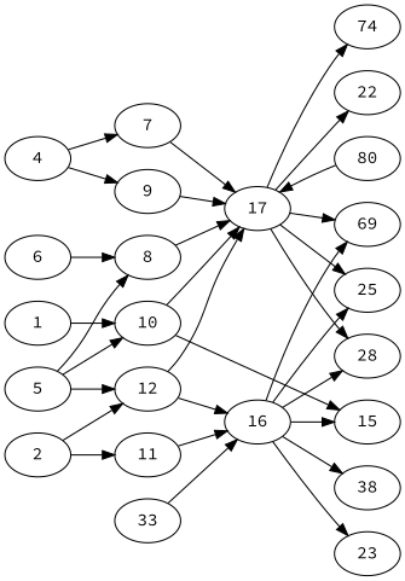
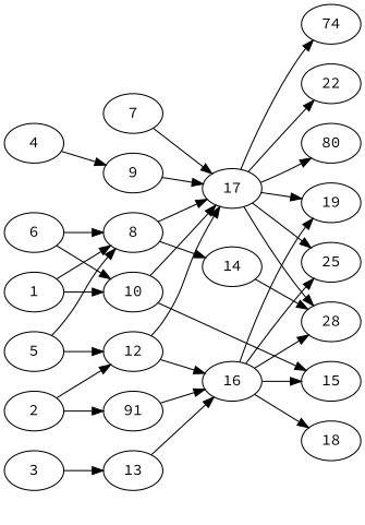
  digraph {
    fontname="Source Code Pro"
    rankdir=LR
    node [alpha=0.11 fontname="Source Code Pro"]
    edge [fontname="Source Code Pro"]
    1 [alpha=0.18 expect_size=26482688]
    8 [alpha=0.01 expect_size=15280128]
    10 [alpha=0.17 expect_size=14215168]
    17 [expect_size=29543424]
+   14 [expect_size=19154944]
    15 [alpha=0.05 expect_size=19665920]
    n7 [alpha=0.14 expect_size=49011712 label=28]
-   19 [alpha=0.00 expect_size=17395712 label=69]
+   19 [alpha=0.00 expect_size=17395712]
    25 [alpha=0.10 expect_size=44697600]
    n10 [alpha=0.13 expect_size=8946688 label=80]
    22 [alpha=0.16 expect_size=46058496]
    n12 [alpha=0.06 expect_size=18555904 label=74]
    2 [alpha=0.04 expect_size=6278144]
-   11 [alpha=0.19 expect_size=8908800]
+   11 [alpha=0.19 expect_size=8908800 label=91]
    12 [alpha=0.04 expect_size=50211840]
    16 [expect_size=33405952]
-   18 [alpha=0.14 expect_size=14360576 label=38]
-   23 [alpha=0.20 expect_size=9112576]
-   13 [alpha=0.04 expect_size=13204480 label=33]
+   18 [alpha=0.14 expect_size=14360576]
+   3 [alpha=0.03 expect_size=9265152]
+   13 [alpha=0.04 expect_size=13204480]
    4 [alpha=0.00 expect_size=12496896]
    7 [alpha=0.14 expect_size=26691584]
    9 [alpha=0.16 expect_size=51303424]
    5 [alpha=0.06 expect_size=44637184]
    6 [alpha=0.18 expect_size=39293952]
+   1 -> 8
    1 -> 10
    8 -> 17
+   8 -> 14
    10 -> 17
    10 -> 15
    17 -> n7
    17 -> 19
    17 -> 25
-   n10 -> 17
+   17 -> n10
    17 -> 22
    17 -> n12
+   14 -> n7
    2 -> 11
    2 -> 12
    11 -> 16
    12 -> 17
    12 -> 16
    16 -> 15
    16 -> n7
    16 -> 19
    16 -> 25
    16 -> 18
-   16 -> 23
+   3 -> 13
    13 -> 16
-   4 -> 7
    4 -> 9
    7 -> 17
    9 -> 17
    5 -> 8
    5 -> 12
    6 -> 8
-   5 -> 10
+   6 -> 10
  }
